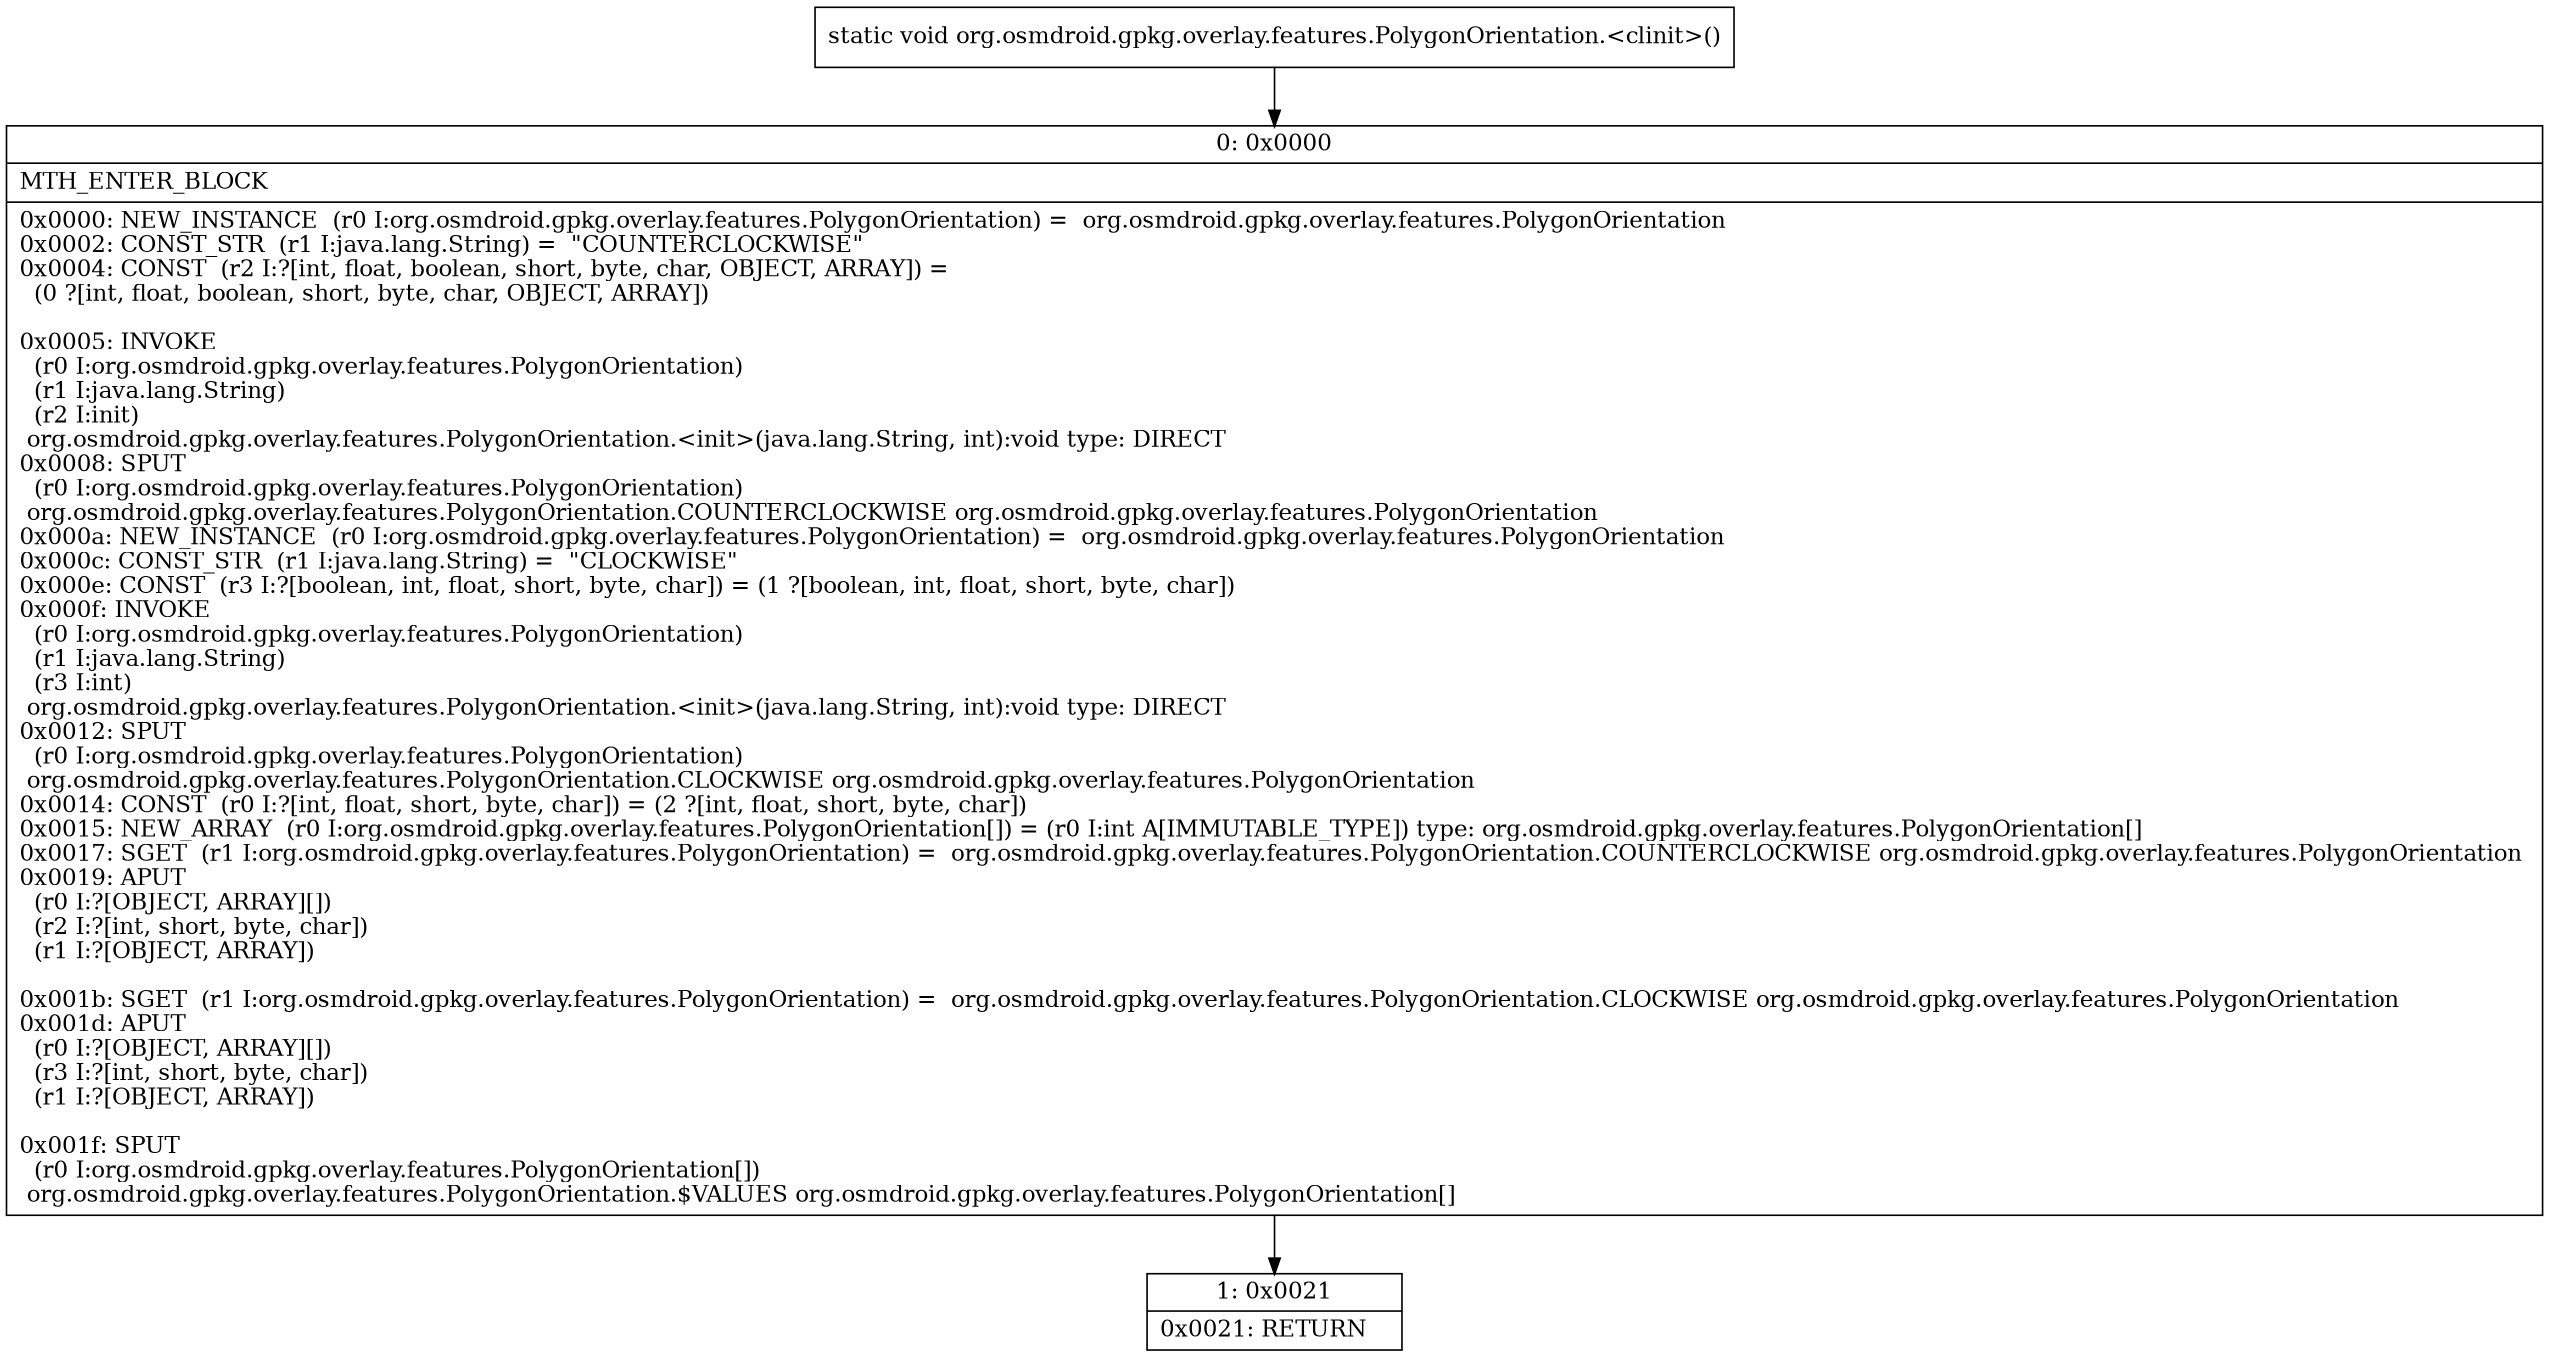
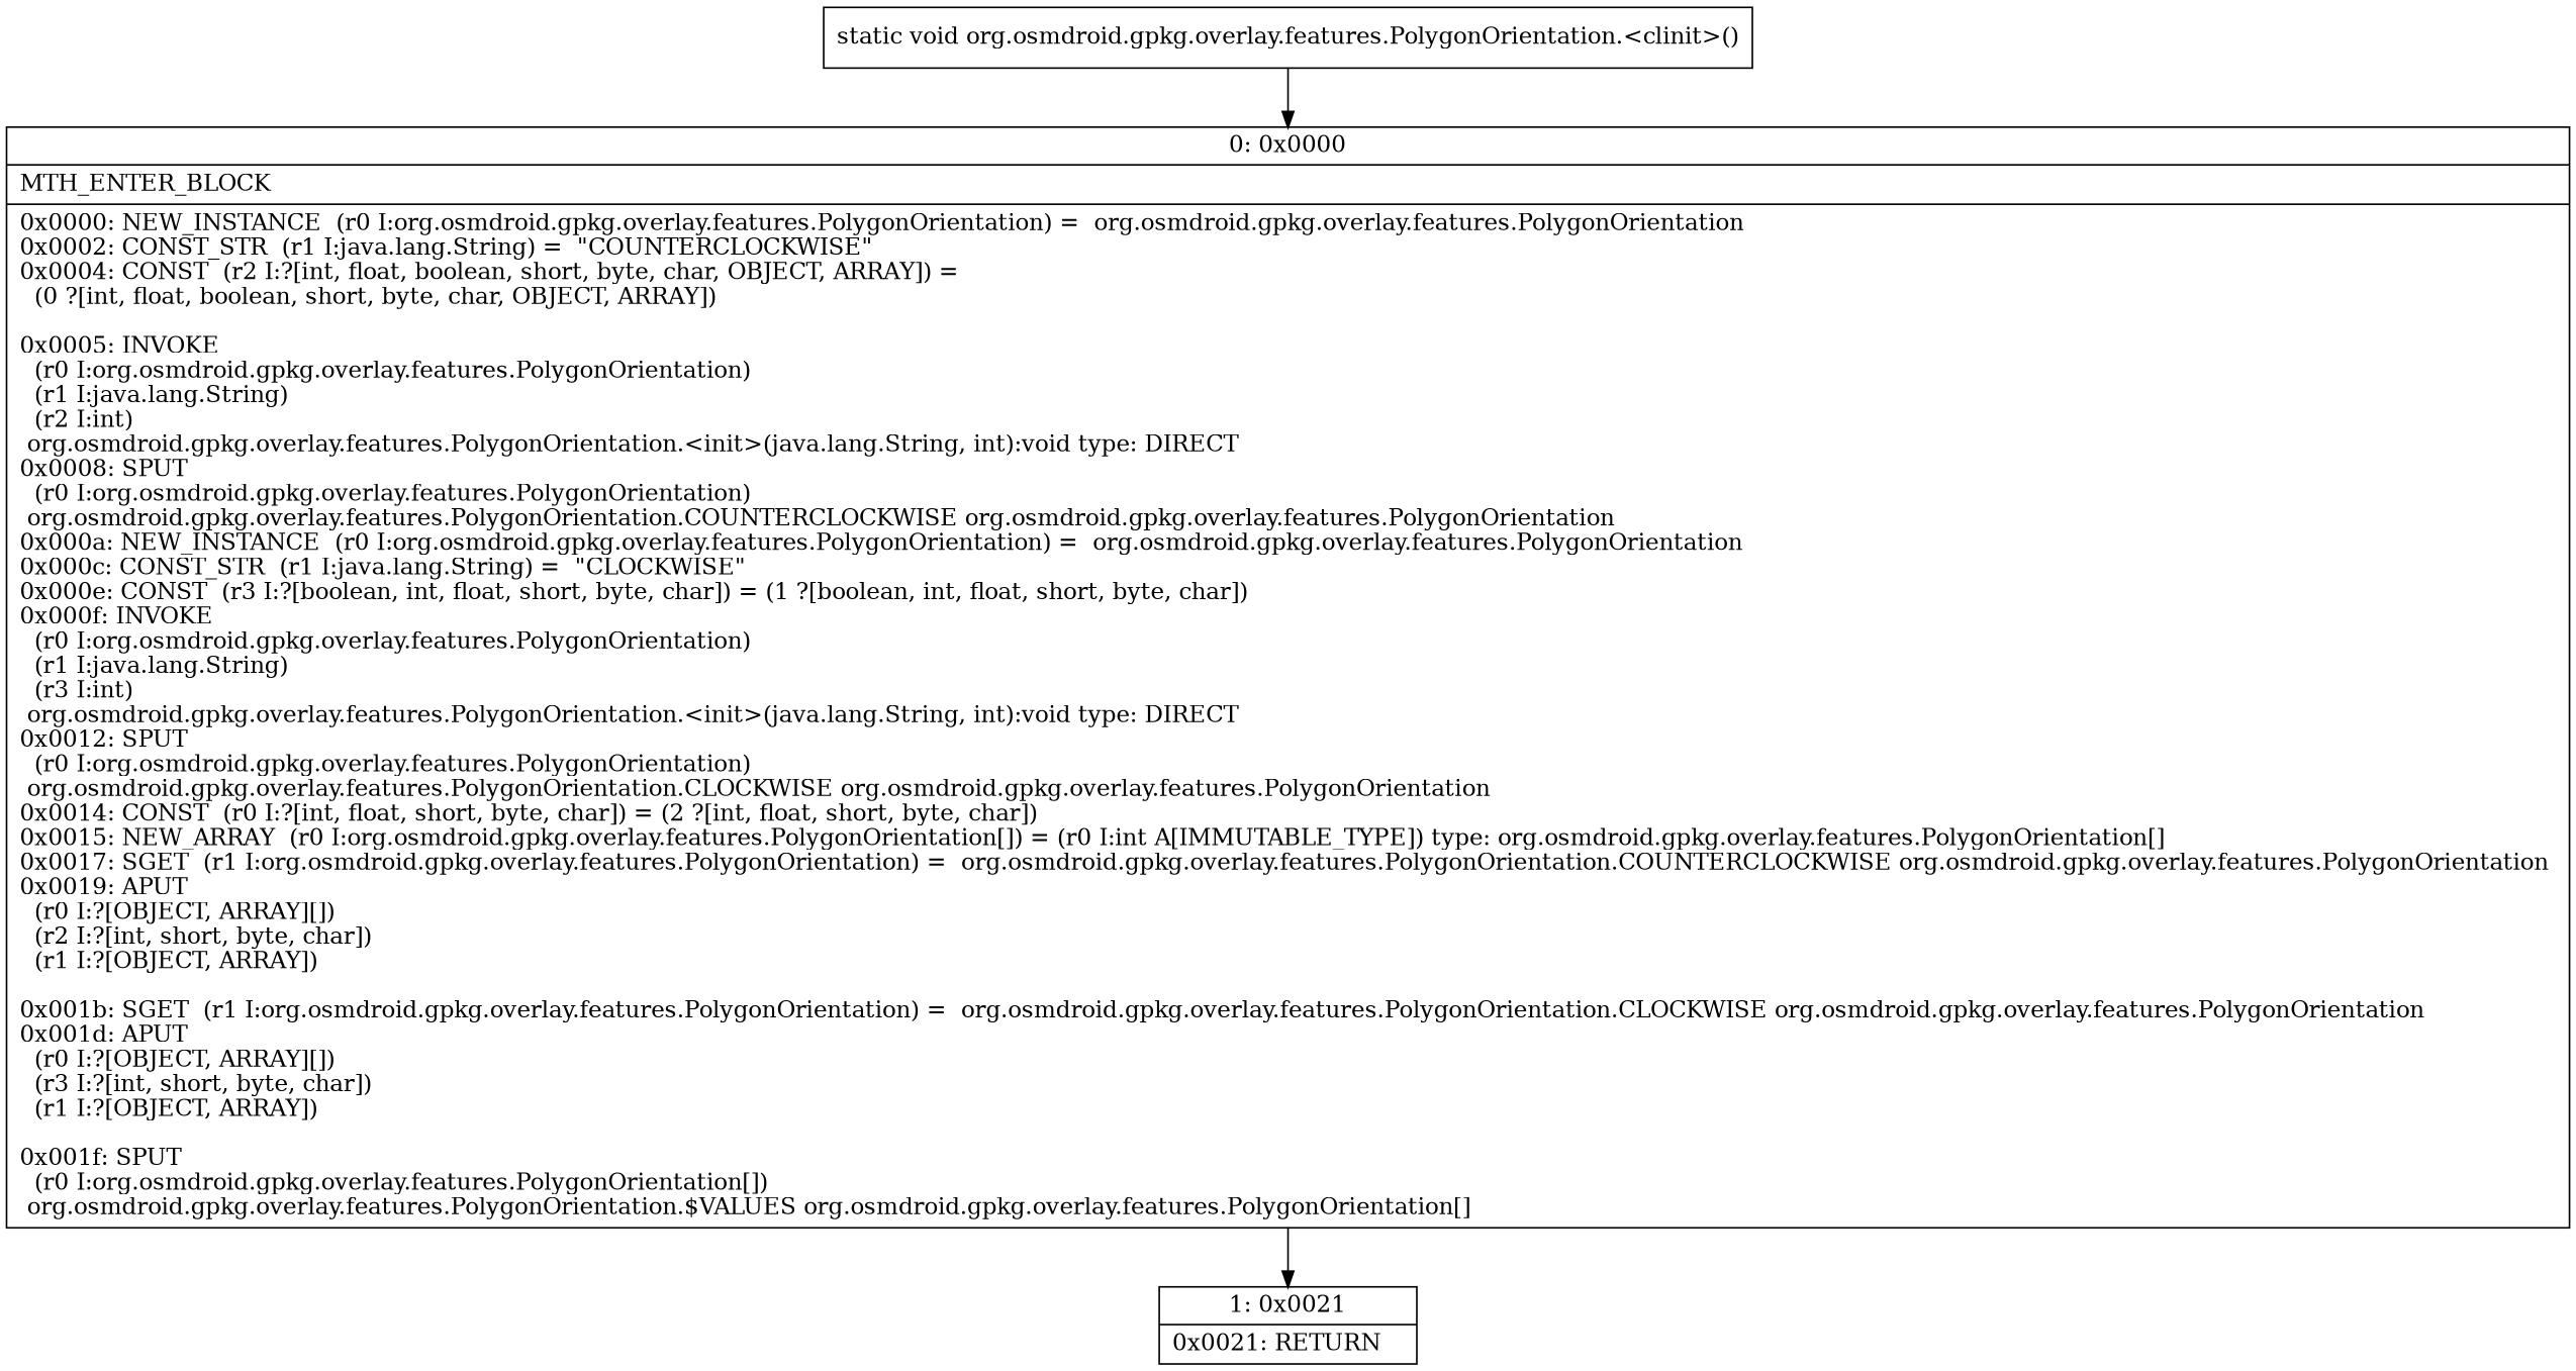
  digraph {
    node [shape=record]
-   n1 [label="{0\:\ 0x0000|MTH_ENTER_BLOCK\l|0x0000: NEW_INSTANCE  (r0 I:org.osmdroid.gpkg.overlay.features.PolygonOrientation) =  org.osmdroid.gpkg.overlay.features.PolygonOrientation \l0x0002: CONST_STR  (r1 I:java.lang.String) =  \"COUNTERCLOCKWISE\" \l0x0004: CONST  (r2 I:?[int, float, boolean, short, byte, char, OBJECT, ARRAY]) = \l  (0 ?[int, float, boolean, short, byte, char, OBJECT, ARRAY])\l \l0x0005: INVOKE  \l  (r0 I:org.osmdroid.gpkg.overlay.features.PolygonOrientation)\l  (r1 I:java.lang.String)\l  (r2 I:init)\l org.osmdroid.gpkg.overlay.features.PolygonOrientation.\<init\>(java.lang.String, int):void type: DIRECT \l0x0008: SPUT  \l  (r0 I:org.osmdroid.gpkg.overlay.features.PolygonOrientation)\l org.osmdroid.gpkg.overlay.features.PolygonOrientation.COUNTERCLOCKWISE org.osmdroid.gpkg.overlay.features.PolygonOrientation \l0x000a: NEW_INSTANCE  (r0 I:org.osmdroid.gpkg.overlay.features.PolygonOrientation) =  org.osmdroid.gpkg.overlay.features.PolygonOrientation \l0x000c: CONST_STR  (r1 I:java.lang.String) =  \"CLOCKWISE\" \l0x000e: CONST  (r3 I:?[boolean, int, float, short, byte, char]) = (1 ?[boolean, int, float, short, byte, char]) \l0x000f: INVOKE  \l  (r0 I:org.osmdroid.gpkg.overlay.features.PolygonOrientation)\l  (r1 I:java.lang.String)\l  (r3 I:int)\l org.osmdroid.gpkg.overlay.features.PolygonOrientation.\<init\>(java.lang.String, int):void type: DIRECT \l0x0012: SPUT  \l  (r0 I:org.osmdroid.gpkg.overlay.features.PolygonOrientation)\l org.osmdroid.gpkg.overlay.features.PolygonOrientation.CLOCKWISE org.osmdroid.gpkg.overlay.features.PolygonOrientation \l0x0014: CONST  (r0 I:?[int, float, short, byte, char]) = (2 ?[int, float, short, byte, char]) \l0x0015: NEW_ARRAY  (r0 I:org.osmdroid.gpkg.overlay.features.PolygonOrientation[]) = (r0 I:int A[IMMUTABLE_TYPE]) type: org.osmdroid.gpkg.overlay.features.PolygonOrientation[] \l0x0017: SGET  (r1 I:org.osmdroid.gpkg.overlay.features.PolygonOrientation) =  org.osmdroid.gpkg.overlay.features.PolygonOrientation.COUNTERCLOCKWISE org.osmdroid.gpkg.overlay.features.PolygonOrientation \l0x0019: APUT  \l  (r0 I:?[OBJECT, ARRAY][])\l  (r2 I:?[int, short, byte, char])\l  (r1 I:?[OBJECT, ARRAY])\l \l0x001b: SGET  (r1 I:org.osmdroid.gpkg.overlay.features.PolygonOrientation) =  org.osmdroid.gpkg.overlay.features.PolygonOrientation.CLOCKWISE org.osmdroid.gpkg.overlay.features.PolygonOrientation \l0x001d: APUT  \l  (r0 I:?[OBJECT, ARRAY][])\l  (r3 I:?[int, short, byte, char])\l  (r1 I:?[OBJECT, ARRAY])\l \l0x001f: SPUT  \l  (r0 I:org.osmdroid.gpkg.overlay.features.PolygonOrientation[])\l org.osmdroid.gpkg.overlay.features.PolygonOrientation.$VALUES org.osmdroid.gpkg.overlay.features.PolygonOrientation[] \l}"]
+   n1 [label="{0\:\ 0x0000|MTH_ENTER_BLOCK\l|0x0000: NEW_INSTANCE  (r0 I:org.osmdroid.gpkg.overlay.features.PolygonOrientation) =  org.osmdroid.gpkg.overlay.features.PolygonOrientation \l0x0002: CONST_STR  (r1 I:java.lang.String) =  \"COUNTERCLOCKWISE\" \l0x0004: CONST  (r2 I:?[int, float, boolean, short, byte, char, OBJECT, ARRAY]) = \l  (0 ?[int, float, boolean, short, byte, char, OBJECT, ARRAY])\l \l0x0005: INVOKE  \l  (r0 I:org.osmdroid.gpkg.overlay.features.PolygonOrientation)\l  (r1 I:java.lang.String)\l  (r2 I:int)\l org.osmdroid.gpkg.overlay.features.PolygonOrientation.\<init\>(java.lang.String, int):void type: DIRECT \l0x0008: SPUT  \l  (r0 I:org.osmdroid.gpkg.overlay.features.PolygonOrientation)\l org.osmdroid.gpkg.overlay.features.PolygonOrientation.COUNTERCLOCKWISE org.osmdroid.gpkg.overlay.features.PolygonOrientation \l0x000a: NEW_INSTANCE  (r0 I:org.osmdroid.gpkg.overlay.features.PolygonOrientation) =  org.osmdroid.gpkg.overlay.features.PolygonOrientation \l0x000c: CONST_STR  (r1 I:java.lang.String) =  \"CLOCKWISE\" \l0x000e: CONST  (r3 I:?[boolean, int, float, short, byte, char]) = (1 ?[boolean, int, float, short, byte, char]) \l0x000f: INVOKE  \l  (r0 I:org.osmdroid.gpkg.overlay.features.PolygonOrientation)\l  (r1 I:java.lang.String)\l  (r3 I:int)\l org.osmdroid.gpkg.overlay.features.PolygonOrientation.\<init\>(java.lang.String, int):void type: DIRECT \l0x0012: SPUT  \l  (r0 I:org.osmdroid.gpkg.overlay.features.PolygonOrientation)\l org.osmdroid.gpkg.overlay.features.PolygonOrientation.CLOCKWISE org.osmdroid.gpkg.overlay.features.PolygonOrientation \l0x0014: CONST  (r0 I:?[int, float, short, byte, char]) = (2 ?[int, float, short, byte, char]) \l0x0015: NEW_ARRAY  (r0 I:org.osmdroid.gpkg.overlay.features.PolygonOrientation[]) = (r0 I:int A[IMMUTABLE_TYPE]) type: org.osmdroid.gpkg.overlay.features.PolygonOrientation[] \l0x0017: SGET  (r1 I:org.osmdroid.gpkg.overlay.features.PolygonOrientation) =  org.osmdroid.gpkg.overlay.features.PolygonOrientation.COUNTERCLOCKWISE org.osmdroid.gpkg.overlay.features.PolygonOrientation \l0x0019: APUT  \l  (r0 I:?[OBJECT, ARRAY][])\l  (r2 I:?[int, short, byte, char])\l  (r1 I:?[OBJECT, ARRAY])\l \l0x001b: SGET  (r1 I:org.osmdroid.gpkg.overlay.features.PolygonOrientation) =  org.osmdroid.gpkg.overlay.features.PolygonOrientation.CLOCKWISE org.osmdroid.gpkg.overlay.features.PolygonOrientation \l0x001d: APUT  \l  (r0 I:?[OBJECT, ARRAY][])\l  (r3 I:?[int, short, byte, char])\l  (r1 I:?[OBJECT, ARRAY])\l \l0x001f: SPUT  \l  (r0 I:org.osmdroid.gpkg.overlay.features.PolygonOrientation[])\l org.osmdroid.gpkg.overlay.features.PolygonOrientation.$VALUES org.osmdroid.gpkg.overlay.features.PolygonOrientation[] \l}"]
    n2 [label="{1\:\ 0x0021|0x0021: RETURN   \l}"]
    n3 [label="{static void org.osmdroid.gpkg.overlay.features.PolygonOrientation.\<clinit\>() }"]
    n1 -> n2
    n3 -> n1
  }
